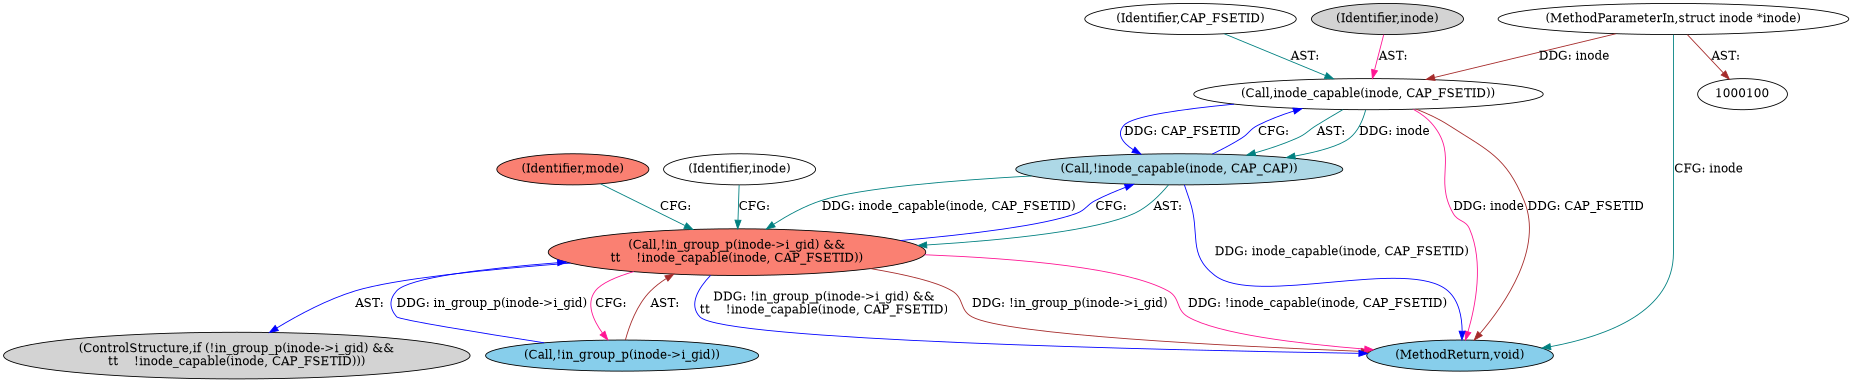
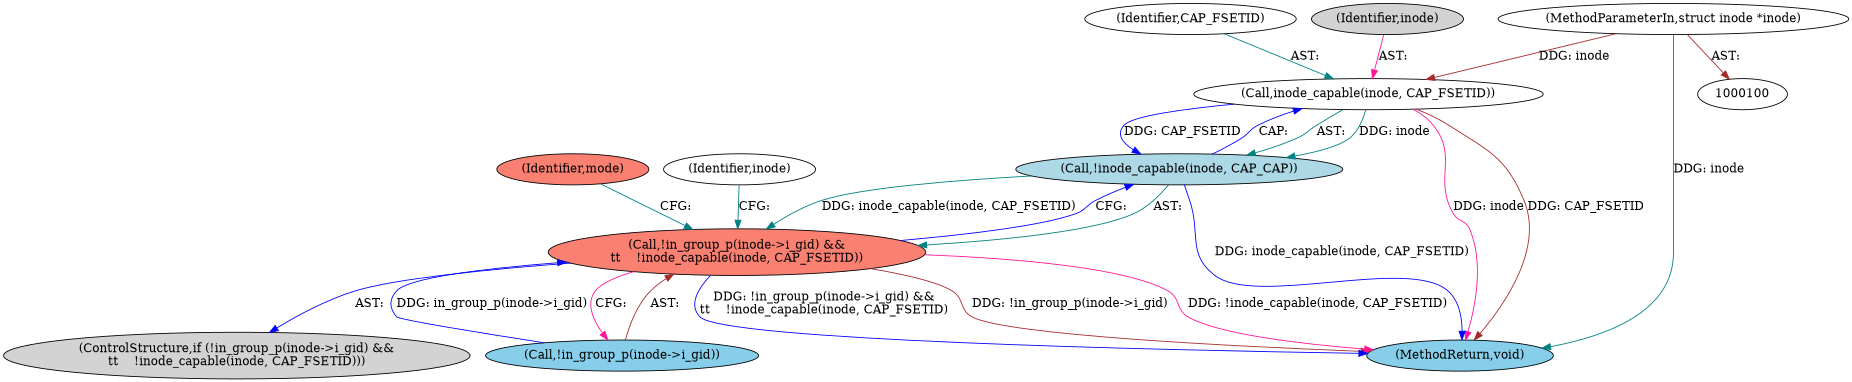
  digraph {
    node [fillcolor=white style=filled]
    edge [color=teal]
    n1 [label="(Call,inode_capable(inode, CAP_FSETID))"]
    n2 [fillcolor=lightblue label="(Call,!inode_capable(inode, CAP_CAP))"]
    n3 [fillcolor=skyblue label="(MethodReturn,void)"]
    n4 [fillcolor=salmon label="(Call,!in_group_p(inode->i_gid) &&\n\t\t    !inode_capable(inode, CAP_FSETID))"]
    n5 [label="(Identifier,CAP_FSETID)"]
    n6 [label="(MethodParameterIn,struct inode *inode)"]
    1000100
    n8 [fillcolor=lightgrey label="(ControlStructure,if (!in_group_p(inode->i_gid) &&\n\t\t    !inode_capable(inode, CAP_FSETID)))"]
    n9 [fillcolor=skyblue label="(Call,!in_group_p(inode->i_gid))"]
    n10 [fillcolor=lightgrey label="(Identifier,inode)"]
    n11 [fillcolor=salmon label="(Identifier,mode)"]
    n12 [label="(Identifier,inode)"]
    n1 -> n2 [label="AST: "]
    n1 -> n2 [label="DDG: inode"]
    n1 -> n2 [color=blue label="DDG: CAP_FSETID"]
    n1 -> n3 [color=deeppink label="DDG: inode"]
    n1 -> n3 [color=brown label="DDG: CAP_FSETID"]
-   n2 -> n1 [color=blue label="CFG: "]
+   n2 -> n1 [color=blue label="CAP: "]
    n2 -> n3 [color=blue label="DDG: inode_capable(inode, CAP_FSETID)"]
    n2 -> n4 [label="AST: "]
    n2 -> n4 [label="DDG: inode_capable(inode, CAP_FSETID)"]
    n4 -> n2 [color=blue label="CFG: "]
    n4 -> n3 [color=brown label="DDG: !in_group_p(inode->i_gid)"]
    n4 -> n3 [color=deeppink label="DDG: !inode_capable(inode, CAP_FSETID)"]
    n4 -> n3 [color=blue label="DDG: !in_group_p(inode->i_gid) &&\n\t\t    !inode_capable(inode, CAP_FSETID)"]
    n4 -> n8 [color=blue label="AST: "]
    n4 -> n9 [color=deeppink label="CFG: "]
    n5 -> n1 [label="AST: "]
    n6 -> n1 [color=brown label="DDG: inode"]
-   n6 -> n3 [label="CFG: inode"]
+   n6 -> n3 [label="DDG: inode"]
    n6 -> 1000100 [color=brown label="AST: "]
    n9 -> n4 [color=brown label="AST: "]
    n9 -> n4 [color=blue label="DDG: in_group_p(inode->i_gid)"]
    n10 -> n1 [color=deeppink label="AST: "]
    n11 -> n4 [label="CFG: "]
    n12 -> n4 [label="CFG: "]
  }
